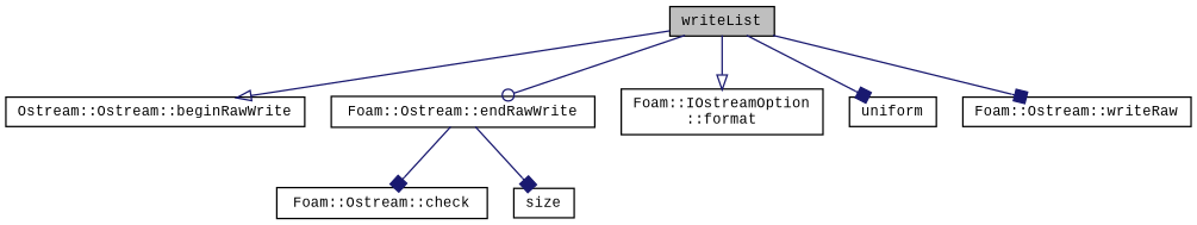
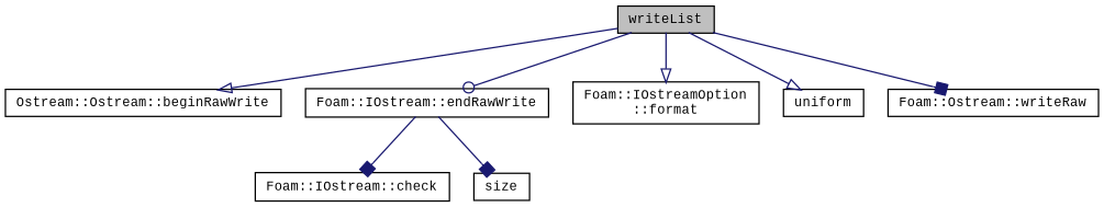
  digraph {
    fontname="Liberation Mono"
    rankdir=TB
    node [color=black fontname="Liberation Mono" fontsize=10 shape=record]
    edge [arrowhead=box color=midnightblue fontname="Liberation Mono" fontsize=10 labelfontname=Helvetica labelfontsize=10 style=solid]
    n1 [fillcolor=grey75 fontcolor=black height=0.2 label=writeList style=filled width=0.4]
    n2 [height=0.2 label="Ostream::Ostream::beginRawWrite" width=0.4]
-   n3 [height=0.2 label="Foam::Ostream::endRawWrite" width=0.4]
+   n3 [height=0.2 label="Foam::IOstream::endRawWrite" width=0.4]
    n4 [height=0.2 label="Foam::IOstreamOption\l::format" width=0.4]
    n5 [height=0.2 label=uniform width=0.4]
    n6 [height=0.2 label="Foam::Ostream::writeRaw" width=0.4]
-   n7 [height=0.2 label="Foam::Ostream::check" width=0.4]
+   n7 [height=0.2 label="Foam::IOstream::check" width=0.4]
    n8 [height=0.2 label=size width=0.4]
    n1 -> n2 [arrowhead=onormal]
    n1 -> n3 [arrowhead=odot]
    n1 -> n4 [arrowhead=onormal]
-   n1 -> n5
+   n1 -> n5 [arrowhead=onormal]
    n1 -> n6
    n3 -> n7
    n3 -> n8
  }
